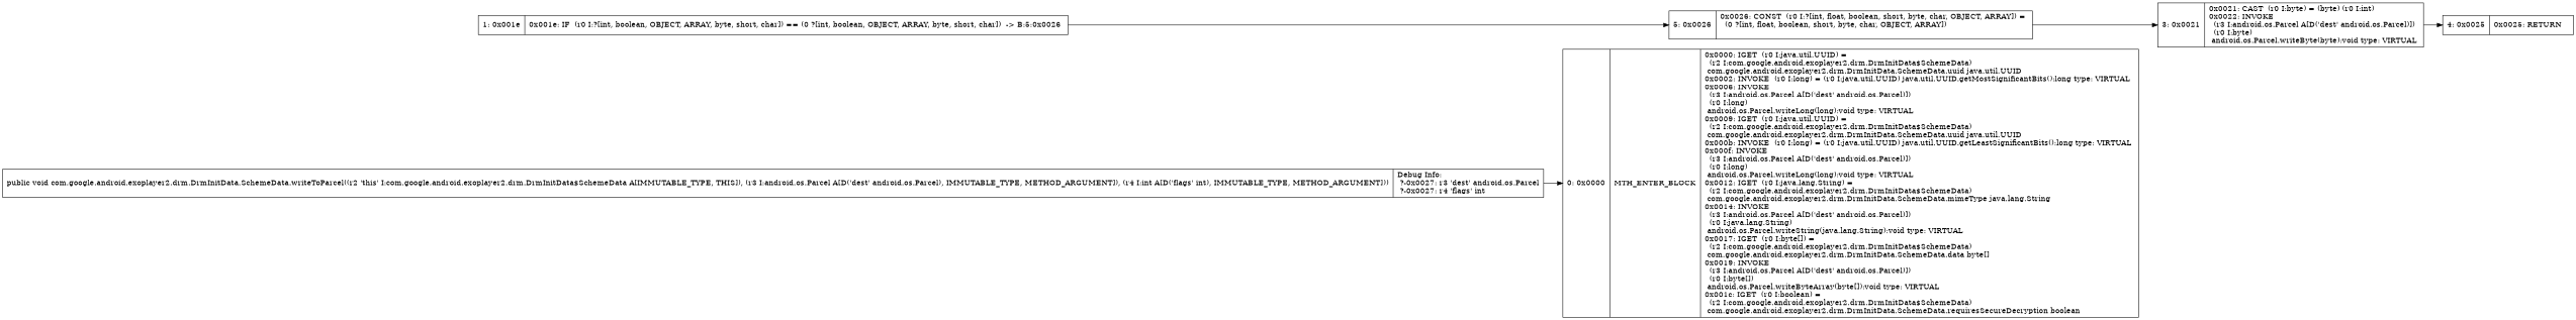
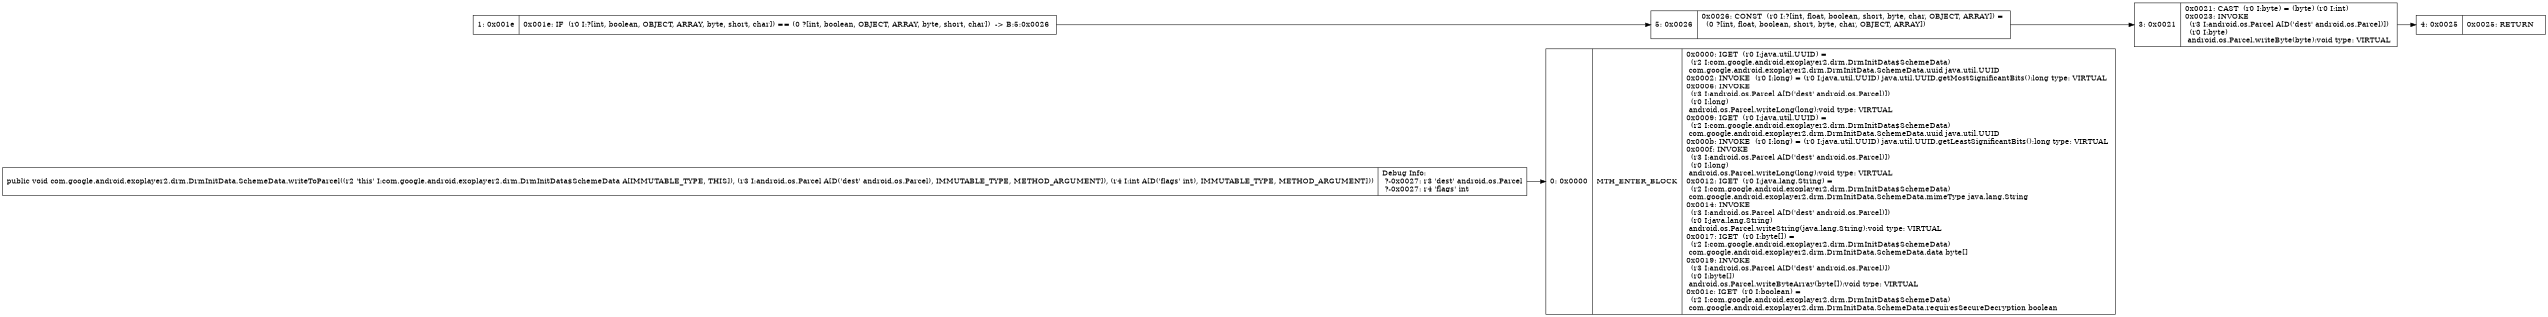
  digraph {
    rankdir=LR
    node [shape=record]
    n1 [label="{0\:\ 0x0000|MTH_ENTER_BLOCK\l|0x0000: IGET  (r0 I:java.util.UUID) = \l  (r2 I:com.google.android.exoplayer2.drm.DrmInitData$SchemeData)\l com.google.android.exoplayer2.drm.DrmInitData.SchemeData.uuid java.util.UUID \l0x0002: INVOKE  (r0 I:long) = (r0 I:java.util.UUID) java.util.UUID.getMostSignificantBits():long type: VIRTUAL \l0x0006: INVOKE  \l  (r3 I:android.os.Parcel A[D('dest' android.os.Parcel)])\l  (r0 I:long)\l android.os.Parcel.writeLong(long):void type: VIRTUAL \l0x0009: IGET  (r0 I:java.util.UUID) = \l  (r2 I:com.google.android.exoplayer2.drm.DrmInitData$SchemeData)\l com.google.android.exoplayer2.drm.DrmInitData.SchemeData.uuid java.util.UUID \l0x000b: INVOKE  (r0 I:long) = (r0 I:java.util.UUID) java.util.UUID.getLeastSignificantBits():long type: VIRTUAL \l0x000f: INVOKE  \l  (r3 I:android.os.Parcel A[D('dest' android.os.Parcel)])\l  (r0 I:long)\l android.os.Parcel.writeLong(long):void type: VIRTUAL \l0x0012: IGET  (r0 I:java.lang.String) = \l  (r2 I:com.google.android.exoplayer2.drm.DrmInitData$SchemeData)\l com.google.android.exoplayer2.drm.DrmInitData.SchemeData.mimeType java.lang.String \l0x0014: INVOKE  \l  (r3 I:android.os.Parcel A[D('dest' android.os.Parcel)])\l  (r0 I:java.lang.String)\l android.os.Parcel.writeString(java.lang.String):void type: VIRTUAL \l0x0017: IGET  (r0 I:byte[]) = \l  (r2 I:com.google.android.exoplayer2.drm.DrmInitData$SchemeData)\l com.google.android.exoplayer2.drm.DrmInitData.SchemeData.data byte[] \l0x0019: INVOKE  \l  (r3 I:android.os.Parcel A[D('dest' android.os.Parcel)])\l  (r0 I:byte[])\l android.os.Parcel.writeByteArray(byte[]):void type: VIRTUAL \l0x001c: IGET  (r0 I:boolean) = \l  (r2 I:com.google.android.exoplayer2.drm.DrmInitData$SchemeData)\l com.google.android.exoplayer2.drm.DrmInitData.SchemeData.requiresSecureDecryption boolean \l}"]
    n2 [label="{1\:\ 0x001e|0x001e: IF  (r0 I:?[int, boolean, OBJECT, ARRAY, byte, short, char]) == (0 ?[int, boolean, OBJECT, ARRAY, byte, short, char])  \-\> B:5:0x0026 \l}"]
    n3 [label="{5\:\ 0x0026|0x0026: CONST  (r0 I:?[int, float, boolean, short, byte, char, OBJECT, ARRAY]) = \l  (0 ?[int, float, boolean, short, byte, char, OBJECT, ARRAY])\l \l}"]
-   n4 [label="{3\:\ 0x0021|0x0021: CAST  (r0 I:byte) = (byte) (r0 I:int) \l0x0022: INVOKE  \l  (r3 I:android.os.Parcel A[D('dest' android.os.Parcel)])\l  (r0 I:byte)\l android.os.Parcel.writeByte(byte):void type: VIRTUAL \l}"]
+   n4 [label="{3\:\ 0x0021|0x0021: CAST  (r0 I:byte) = (byte) (r0 I:int) \l0x0023: INVOKE  \l  (r3 I:android.os.Parcel A[D('dest' android.os.Parcel)])\l  (r0 I:byte)\l android.os.Parcel.writeByte(byte):void type: VIRTUAL \l}"]
    n5 [label="{4\:\ 0x0025|0x0025: RETURN   \l}"]
    n6 [label="{public void com.google.android.exoplayer2.drm.DrmInitData.SchemeData.writeToParcel((r2 'this' I:com.google.android.exoplayer2.drm.DrmInitData$SchemeData A[IMMUTABLE_TYPE, THIS]), (r3 I:android.os.Parcel A[D('dest' android.os.Parcel), IMMUTABLE_TYPE, METHOD_ARGUMENT]), (r4 I:int A[D('flags' int), IMMUTABLE_TYPE, METHOD_ARGUMENT]))  | Debug Info:\l  ?\-0x0027: r3 'dest' android.os.Parcel\l  ?\-0x0027: r4 'flags' int\l}"]
    n2 -> n3
    n3 -> n4
    n4 -> n5
    n6 -> n1
  }
